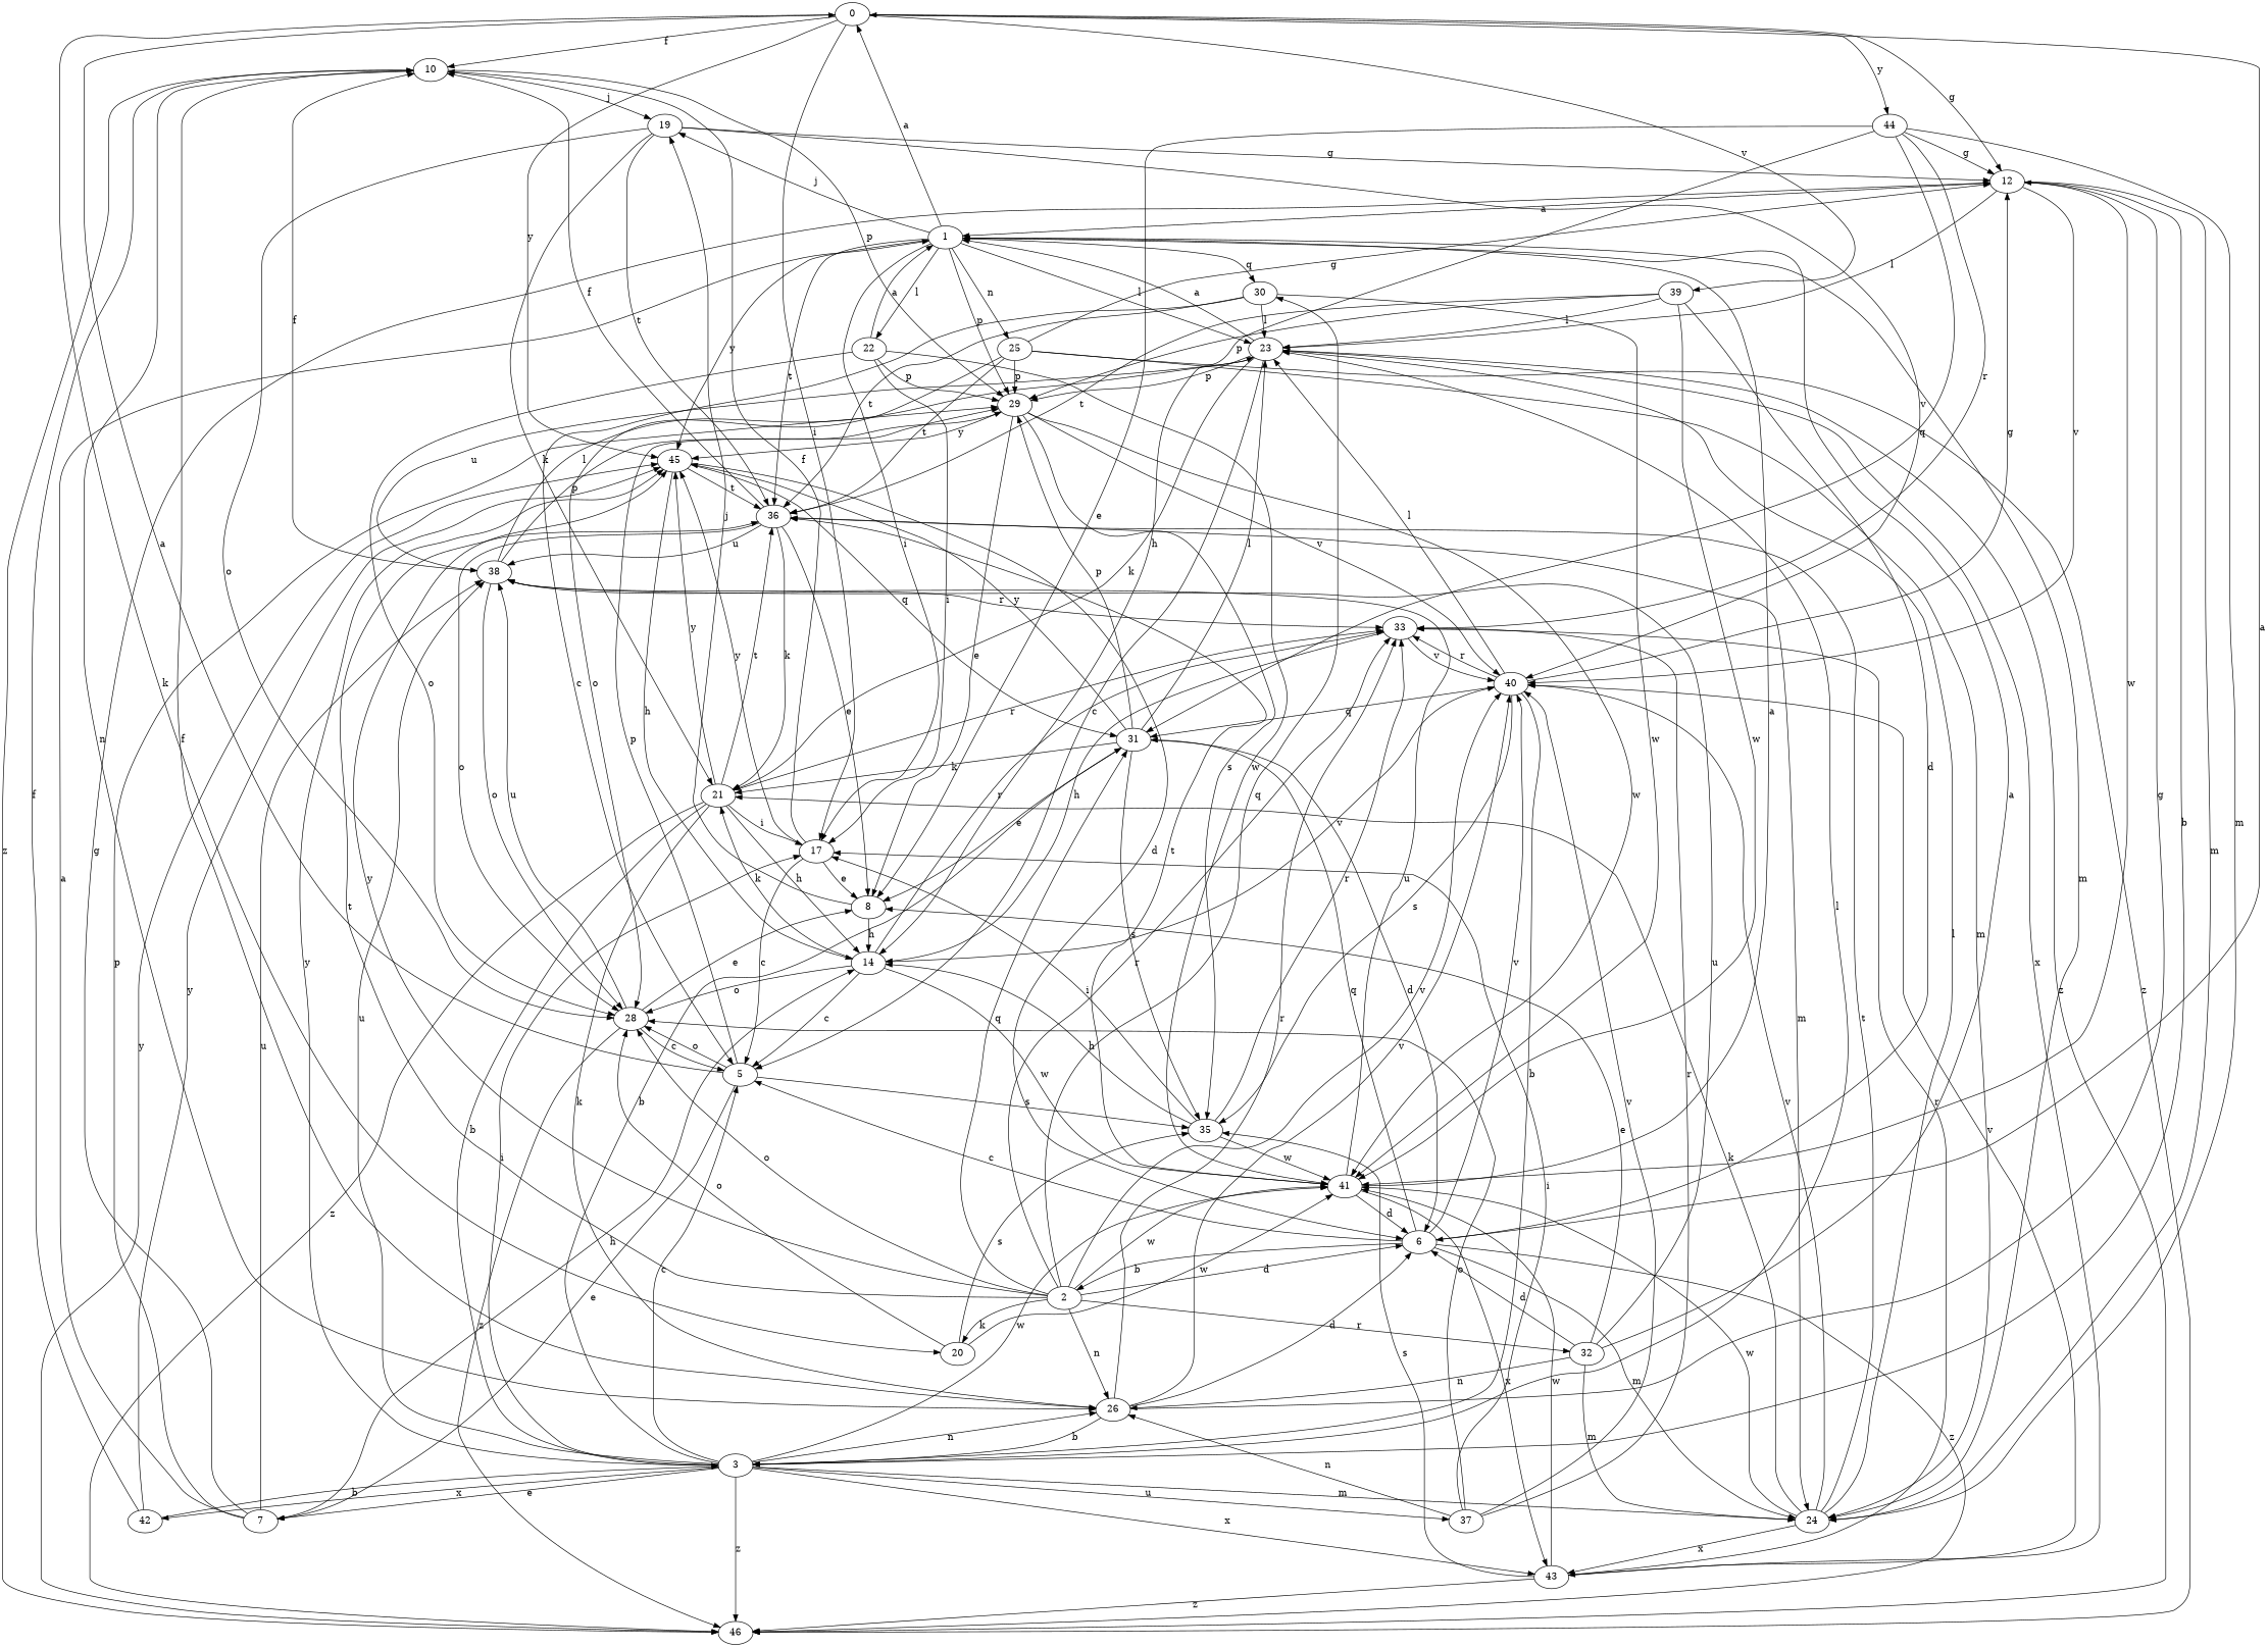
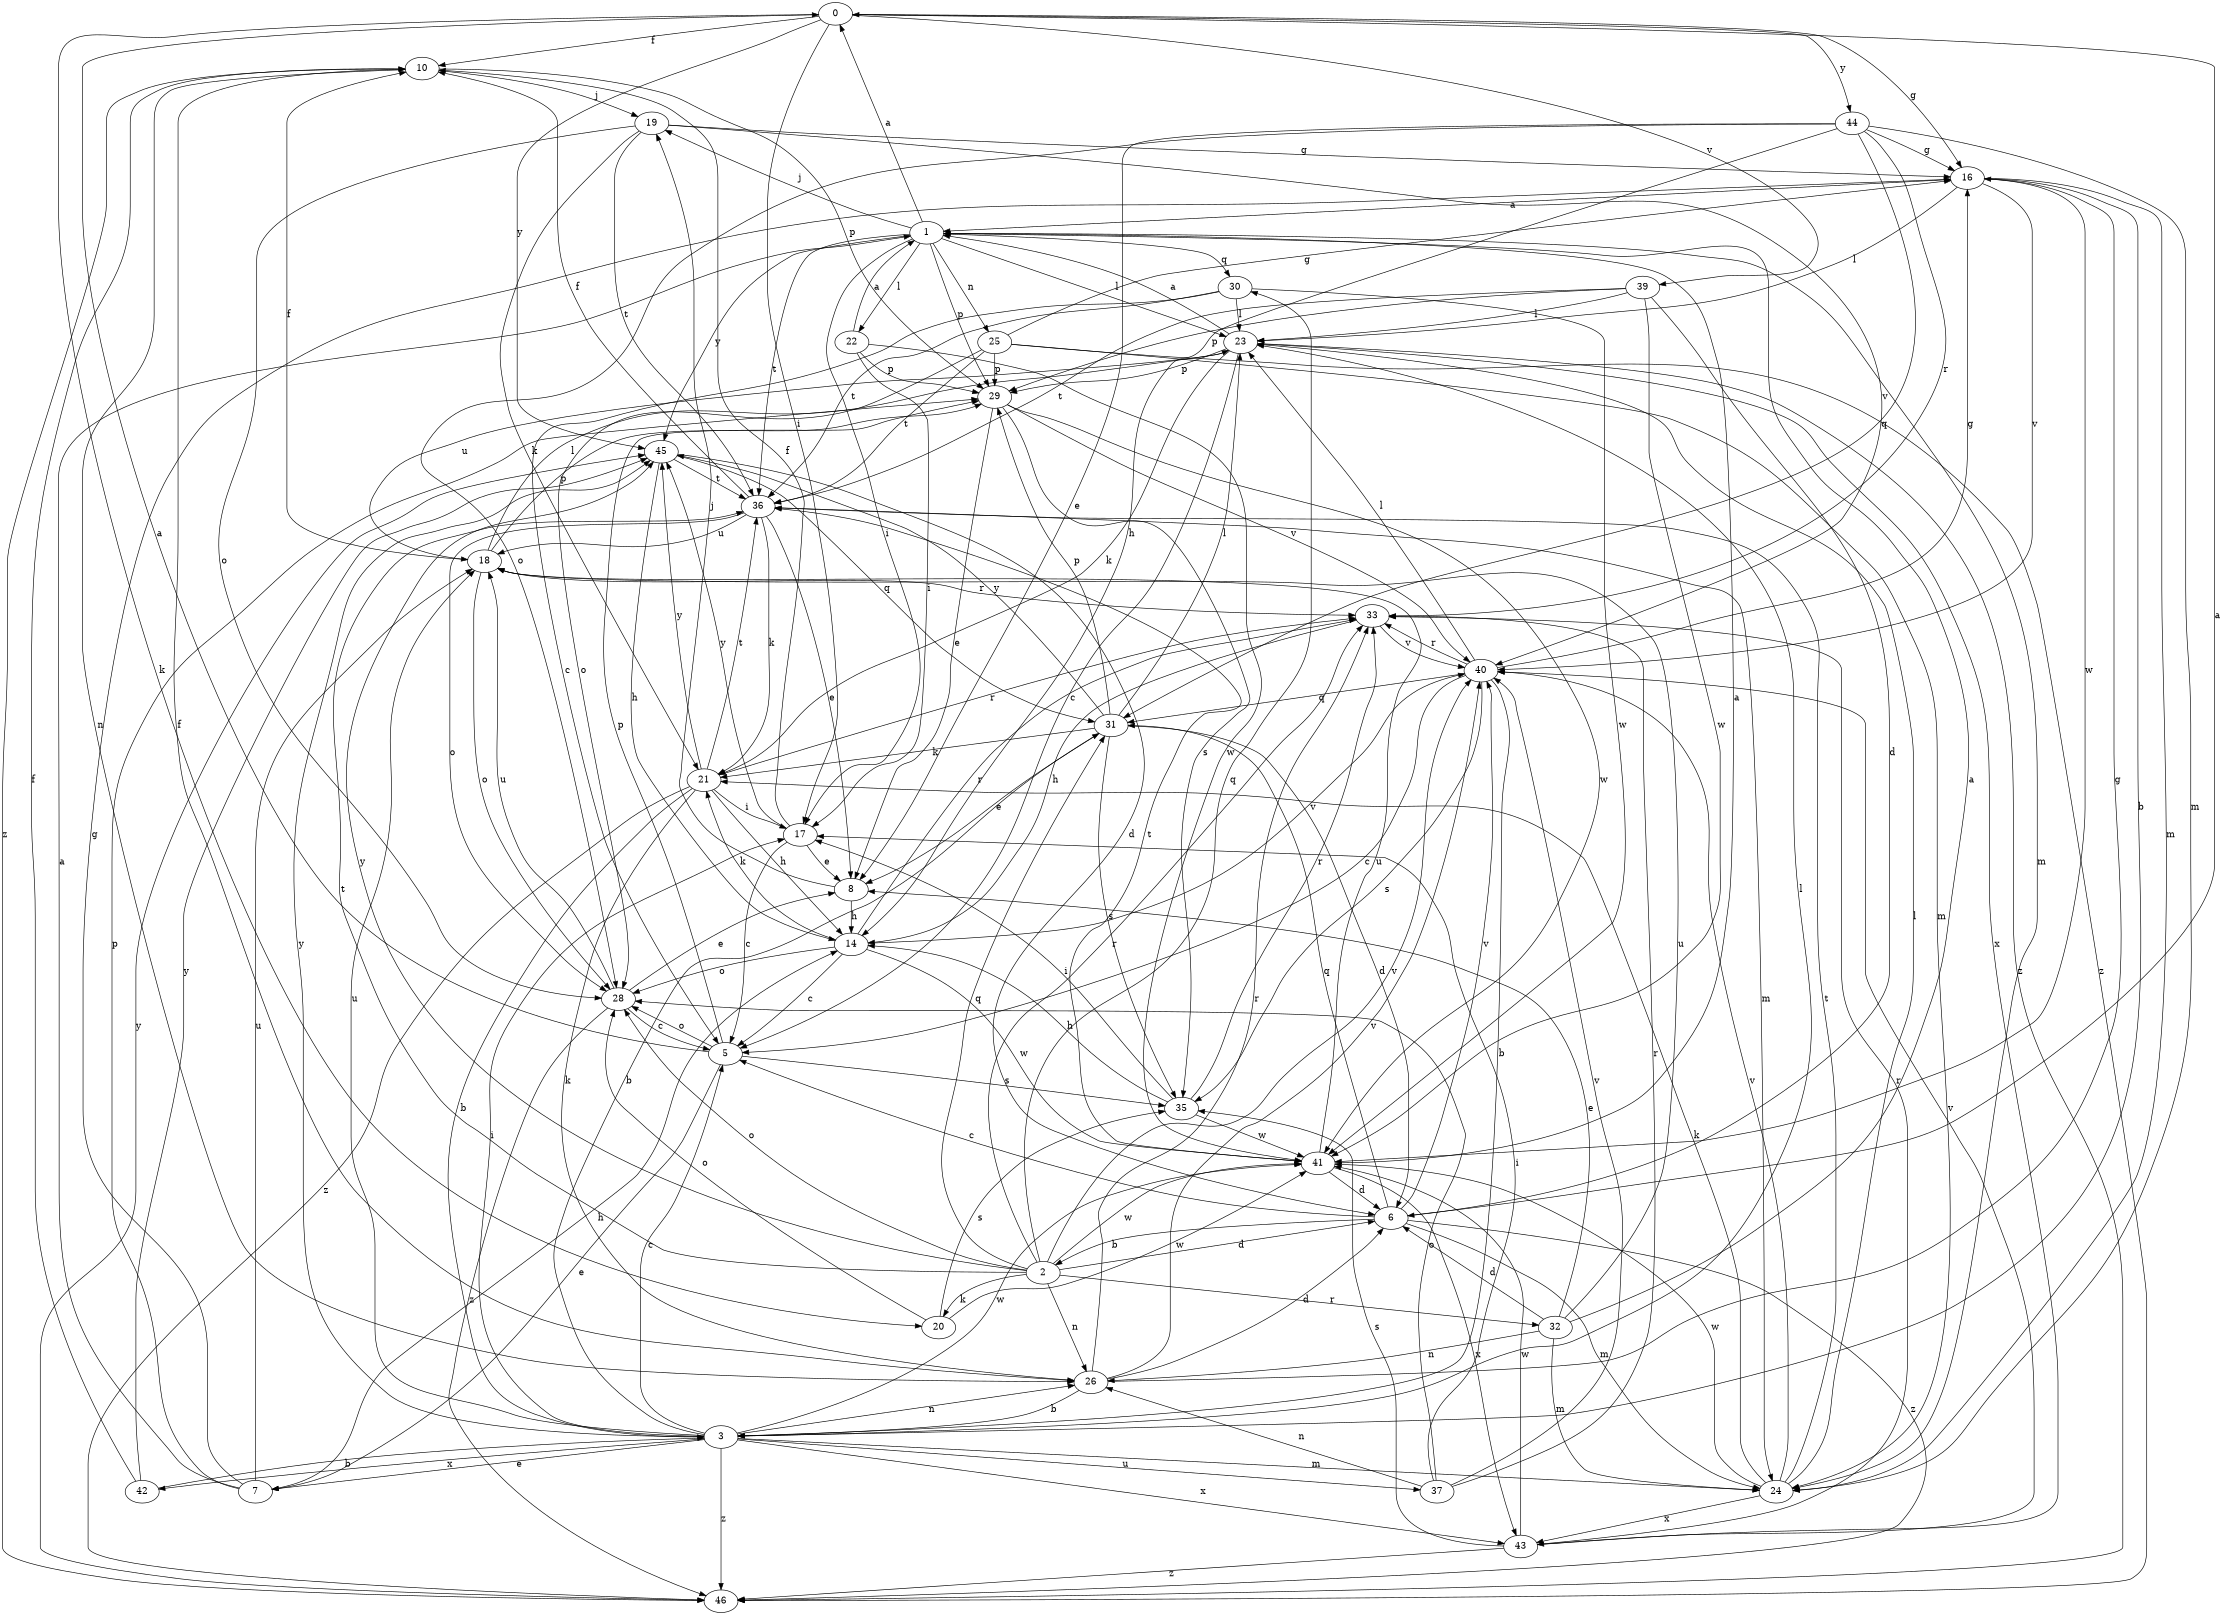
  strict digraph {
    0
    10
-   12
+   12 [label=16]
    17
    20
    39
    44
    45
    19
    29
    26
    46
    1
    23
    24
    40
    41
    3
    5
    8
    28
    35
    36
    6
    31
    33
    14
    22
    25
    30
    21
-   38
+   38 [label=18]
    43
    2
    32
    7
    37
    42
    0 -> 10 [label=f]
    0 -> 12 [label=g]
    0 -> 17 [label=i]
    0 -> 20 [label=k]
    0 -> 39 [label=v]
    0 -> 44 [label=y]
    0 -> 45 [label=y]
    10 -> 19 [label=j]
    10 -> 29 [label=p]
    10 -> 26 [label=n]
    10 -> 46 [label=z]
    12 -> 1 [label=a]
    12 -> 23 [label=l]
    12 -> 24 [label=m]
    12 -> 40 [label=v]
    12 -> 41 [label=w]
    12 -> 3 [label=b]
    17 -> 10 [label=f]
    17 -> 45 [label=y]
    17 -> 5 [label=c]
    17 -> 8 [label=e]
    20 -> 41 [label=w]
    20 -> 28 [label=o]
    20 -> 35 [label=s]
    39 -> 29 [label=p]
    39 -> 23 [label=l]
    39 -> 41 [label=w]
    39 -> 36 [label=t]
    39 -> 6 [label=d]
    44 -> 12 [label=g]
    44 -> 24 [label=m]
    44 -> 8 [label=e]
-   22 -> 28 [label=o]
+   44 -> 28 [label=o]
    44 -> 31 [label=q]
    44 -> 33 [label=r]
    44 -> 14 [label=h]
    45 -> 36 [label=t]
    45 -> 6 [label=d]
    45 -> 31 [label=q]
    45 -> 14 [label=h]
    19 -> 12 [label=g]
    19 -> 40 [label=v]
    19 -> 28 [label=o]
    19 -> 36 [label=t]
    19 -> 21 [label=k]
-   29 -> 45 [label=y]
    29 -> 40 [label=v]
    29 -> 41 [label=w]
    29 -> 8 [label=e]
    29 -> 35 [label=s]
    26 -> 10 [label=f]
    26 -> 12 [label=g]
    26 -> 40 [label=v]
    26 -> 3 [label=b]
    26 -> 6 [label=d]
    26 -> 33 [label=r]
    46 -> 45 [label=y]
    1 -> 0 [label=a]
    1 -> 17 [label=i]
    1 -> 45 [label=y]
    1 -> 19 [label=j]
    1 -> 29 [label=p]
    1 -> 23 [label=l]
    1 -> 24 [label=m]
    1 -> 36 [label=t]
    1 -> 22 [label=l]
    1 -> 25 [label=n]
    1 -> 30 [label=q]
    23 -> 29 [label=p]
    23 -> 46 [label=z]
    23 -> 1 [label=a]
    23 -> 5 [label=c]
    23 -> 21 [label=k]
    23 -> 38 [label=u]
    23 -> 43 [label=x]
    24 -> 23 [label=l]
    24 -> 40 [label=v]
    24 -> 41 [label=w]
    24 -> 36 [label=t]
    24 -> 21 [label=k]
    24 -> 43 [label=x]
    40 -> 12 [label=g]
    40 -> 23 [label=l]
    40 -> 3 [label=b]
+   40 -> 5 [label=c]
    40 -> 35 [label=s]
    40 -> 31 [label=q]
    40 -> 33 [label=r]
    41 -> 1 [label=a]
    41 -> 36 [label=t]
    41 -> 6 [label=d]
    41 -> 38 [label=u]
    41 -> 43 [label=x]
    3 -> 17 [label=i]
    3 -> 45 [label=y]
    3 -> 26 [label=n]
    3 -> 46 [label=z]
    3 -> 23 [label=l]
    3 -> 24 [label=m]
    3 -> 41 [label=w]
    3 -> 5 [label=c]
    3 -> 31 [label=b]
    3 -> 38 [label=u]
    3 -> 43 [label=x]
    3 -> 7 [label=e]
    3 -> 37 [label=u]
    3 -> 42 [label=x]
    5 -> 0 [label=a]
    5 -> 29 [label=p]
    5 -> 28 [label=o]
    5 -> 35 [label=s]
    5 -> 7 [label=e]
    8 -> 19 [label=j]
    8 -> 14 [label=h]
    28 -> 46 [label=z]
    28 -> 5 [label=c]
    28 -> 8 [label=e]
    28 -> 38 [label=u]
    35 -> 17 [label=i]
    35 -> 41 [label=w]
    35 -> 33 [label=r]
    35 -> 14 [label=h]
    36 -> 10 [label=f]
    36 -> 24 [label=m]
    36 -> 8 [label=e]
    36 -> 28 [label=o]
    36 -> 21 [label=k]
    36 -> 38 [label=u]
    6 -> 0 [label=a]
    6 -> 46 [label=z]
    6 -> 24 [label=m]
    6 -> 40 [label=v]
    6 -> 5 [label=c]
    6 -> 31 [label=q]
    6 -> 2 [label=b]
    31 -> 45 [label=y]
    31 -> 29 [label=p]
    31 -> 23 [label=l]
    31 -> 8 [label=e]
    31 -> 35 [label=s]
    31 -> 6 [label=d]
    31 -> 21 [label=k]
    33 -> 40 [label=v]
    33 -> 14 [label=h]
    14 -> 40 [label=v]
    14 -> 41 [label=w]
    14 -> 5 [label=c]
    14 -> 28 [label=o]
    14 -> 33 [label=r]
    14 -> 21 [label=k]
    22 -> 17 [label=i]
    22 -> 29 [label=p]
    22 -> 1 [label=a]
    22 -> 41 [label=w]
    25 -> 12 [label=g]
    25 -> 29 [label=p]
    25 -> 46 [label=z]
    25 -> 24 [label=m]
    25 -> 28 [label=o]
    25 -> 36 [label=t]
    30 -> 23 [label=l]
    30 -> 41 [label=w]
    30 -> 5 [label=c]
    30 -> 36 [label=t]
    21 -> 17 [label=i]
    21 -> 45 [label=y]
    21 -> 26 [label=k]
    21 -> 46 [label=z]
    21 -> 3 [label=b]
    21 -> 36 [label=t]
    21 -> 33 [label=r]
    21 -> 14 [label=h]
    38 -> 10 [label=f]
    38 -> 29 [label=p]
    38 -> 23 [label=l]
    38 -> 28 [label=o]
    38 -> 33 [label=r]
    43 -> 46 [label=z]
    43 -> 40 [label=v]
    43 -> 41 [label=w]
    43 -> 35 [label=s]
    43 -> 33 [label=r]
    2 -> 20 [label=k]
    2 -> 45 [label=y]
    2 -> 26 [label=n]
    2 -> 40 [label=v]
    2 -> 41 [label=w]
    2 -> 28 [label=o]
    2 -> 36 [label=t]
    2 -> 6 [label=d]
    2 -> 31 [label=q]
    2 -> 33 [label=r]
    2 -> 30 [label=q]
    2 -> 32 [label=r]
    32 -> 26 [label=n]
    32 -> 1 [label=a]
    32 -> 24 [label=m]
    32 -> 8 [label=e]
    32 -> 6 [label=d]
    32 -> 38 [label=u]
    7 -> 12 [label=g]
    7 -> 29 [label=p]
    7 -> 1 [label=a]
    7 -> 14 [label=h]
    7 -> 38 [label=u]
    37 -> 17 [label=i]
    37 -> 26 [label=n]
    37 -> 40 [label=v]
    37 -> 28 [label=o]
    37 -> 33 [label=r]
    42 -> 10 [label=f]
    42 -> 45 [label=y]
    42 -> 3 [label=b]
  }
